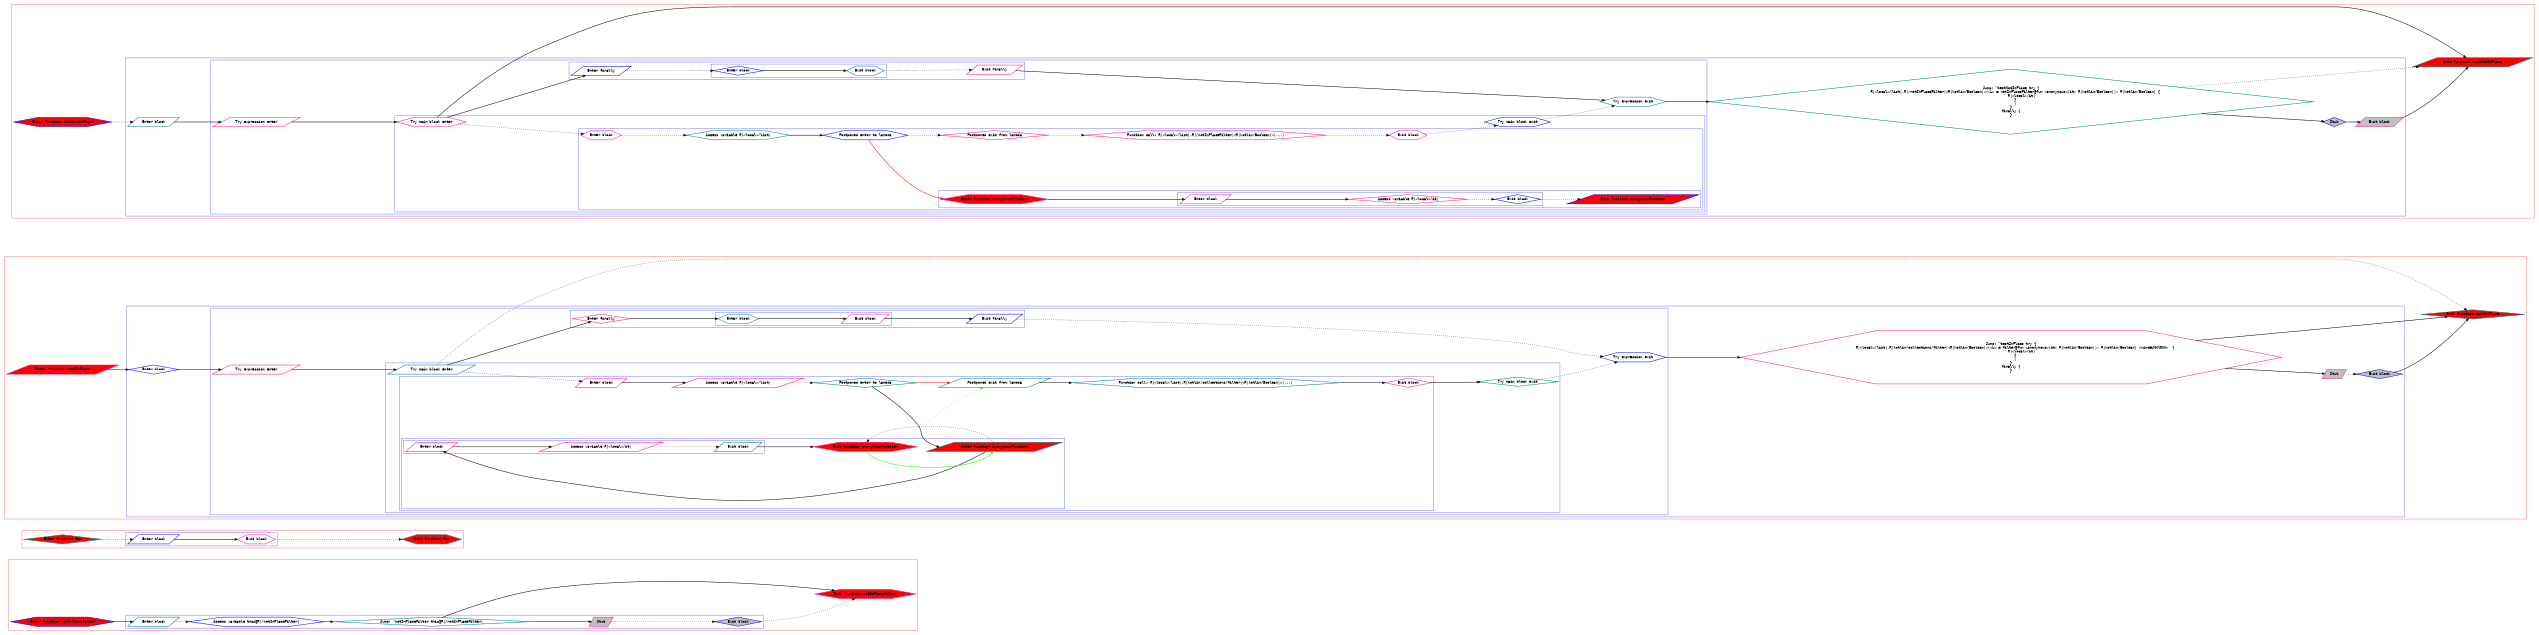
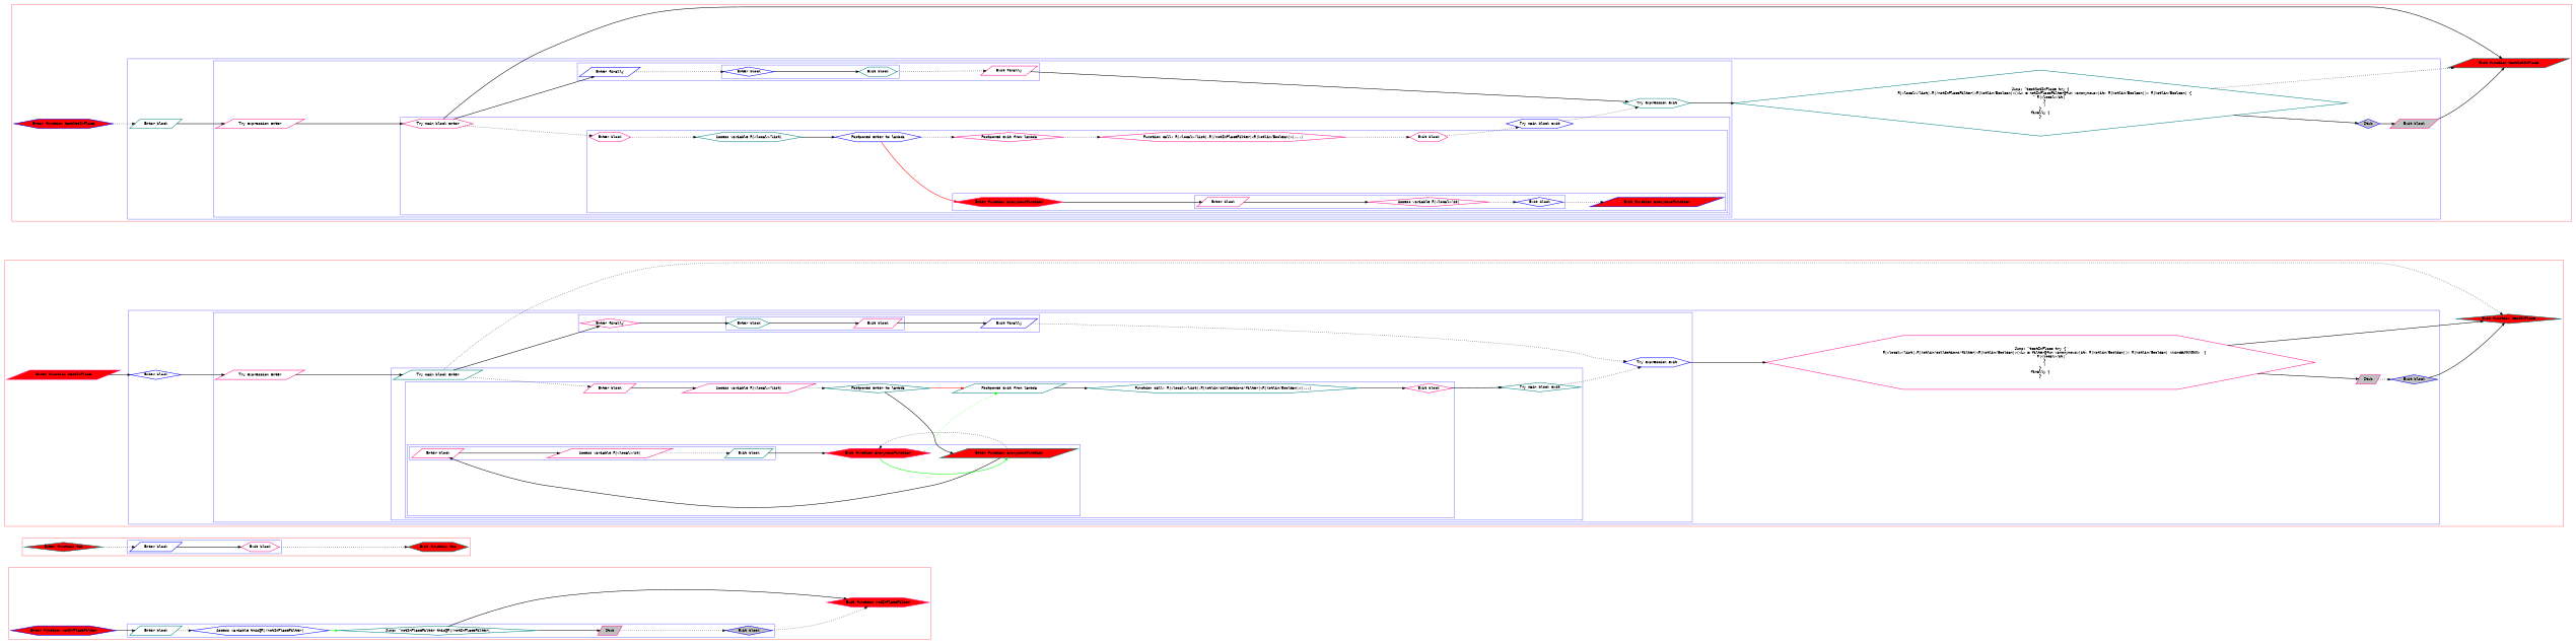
  digraph {
    nodesep=3
    rankdir=LR
    fontname="DejaVu Sans Mono"
    node [penwidth=2 shape=parallelogram color=deeppink fontname="DejaVu Sans Mono"]
    edge [penwidth=2 style=dotted fontname="DejaVu Sans Mono"]
    n1 [label="Enter block" color=teal]
    n2 [label="Access variable this@R|/notInPlaceFilter|" shape=hexagon color=blue]
    n3 [label="Jump: ^notInPlaceFilter this@R|/notInPlaceFilter|" shape=diamond color=teal]
    n4 [fillcolor=gray label=Stub style=filled]
    n5 [fillcolor=gray label="Exit block" shape=diamond style=filled color=blue]
    n6 [fillcolor=red label="Enter function notInPlaceFilter" shape=hexagon style=filled color=blue]
    n7 [fillcolor=red label="Exit function notInPlaceFilter" shape=hexagon style=filled]
    n8 [label="Enter block" color=blue]
    n9 [label="Exit block" shape=hexagon]
    n10 [fillcolor=red label="Enter function foo" shape=diamond style=filled color=teal]
    n11 [fillcolor=red label="Exit function foo" shape=hexagon style=filled color=teal]
    n12 [label="Enter block"]
    n13 [label="Access variable R|<local>/it|"]
    n14 [label="Exit block" color=teal]
    n15 [fillcolor=red label="Enter function anonymousFunction" style=filled color=teal]
    n16 [fillcolor=red label="Exit function anonymousFunction" shape=hexagon style=filled]
    n17 [label="Enter block"]
    n18 [label="Access variable R|<local>/list|"]
    n19 [label="Postponed enter to lambda" shape=diamond color=teal]
    n20 [label="Postponed exit from lambda" color=teal]
    n21 [label="Function call: R|<local>/list|.R|kotlin/collections/filter|<R|kotlin/Boolean|>(...)" shape=hexagon color=teal]
    n22 [label="Exit block" shape=diamond]
    n23 [label="Try main block enter" color=teal]
    n24 [label="Try main block exit" shape=diamond color=teal]
    n25 [label="Enter block" shape=hexagon color=teal]
    n26 [label="Exit block"]
    n27 [label="Enter finally" shape=diamond]
    n28 [label="Exit finally" color=blue]
    n29 [label="Try expression enter"]
    n30 [label="Try expression exit" shape=hexagon color=blue]
    n31 [label="Enter block" shape=diamond color=blue]
    n32 [label="Jump: ^testInPlace try {\n    R|<local>/list|.R|kotlin/collections/filter|<R|kotlin/Boolean|>(<L> = filter@fun <anonymous>(it: R|kotlin/Boolean|): R|kotlin/Boolean| <kind=UNKNOWN>  {\n        ^ R|<local>/it|\n    }\n    )\n}\nfinally {\n}\n" shape=hexagon]
    n33 [fillcolor=gray label=Stub style=filled]
    n34 [fillcolor=gray label="Exit block" shape=diamond style=filled color=blue]
    n35 [fillcolor=red label="Enter function testInPlace" style=filled]
    n36 [fillcolor=red label="Exit function testInPlace" shape=diamond style=filled color=teal]
    n37 [label="Enter block"]
    n38 [label="Access variable R|<local>/it|" shape=diamond]
    n39 [label="Exit block" shape=diamond color=blue]
    n40 [fillcolor=red label="Enter function anonymousFunction" shape=hexagon style=filled]
    n41 [fillcolor=red label="Exit function anonymousFunction" style=filled color=blue]
    n42 [label="Enter block" shape=hexagon]
    n43 [label="Access variable R|<local>/list|" shape=hexagon color=teal]
    n44 [label="Postponed enter to lambda" shape=hexagon color=blue]
    n45 [label="Postponed exit from lambda" shape=diamond]
    n46 [label="Function call: R|<local>/list|.R|/notInPlaceFilter|<R|kotlin/Boolean|>(...)" shape=hexagon]
    n47 [label="Exit block" shape=hexagon]
    n48 [label="Try main block enter" shape=hexagon]
    n49 [label="Try main block exit" shape=hexagon color=blue]
    n50 [label="Enter block" shape=diamond color=blue]
    n51 [label="Exit block" shape=hexagon color=teal]
    n52 [label="Enter finally" color=blue]
    n53 [label="Exit finally"]
    n54 [label="Try expression enter"]
    n55 [label="Try expression exit" shape=hexagon color=teal]
    n56 [label="Enter block" color=teal]
    n57 [label="Jump: ^testNotInPlace try {\n    R|<local>/list|.R|/notInPlaceFilter|<R|kotlin/Boolean|>(<L> = notInPlaceFilter@fun <anonymous>(it: R|kotlin/Boolean|): R|kotlin/Boolean| {\n        ^ R|<local>/it|\n    }\n    )\n}\nfinally {\n}\n" shape=diamond color=teal]
    n58 [fillcolor=gray label=Stub shape=diamond style=filled color=blue]
    n59 [fillcolor=gray label="Exit block" style=filled]
    n60 [fillcolor=red label="Enter function testNotInPlace" shape=hexagon style=filled color=blue]
    n61 [fillcolor=red label="Exit function testNotInPlace" style=filled color=teal]
    subgraph cluster_1 {
      color=red
      n6
      n7
      subgraph cluster_2 {
        color=blue
        n1
        n2
        n3
        n4
        n5
      }
    }
    subgraph cluster_3 {
      color=red
      n10
      n11
      subgraph cluster_4 {
        color=blue
        n8
        n9
      }
    }
    subgraph cluster_5 {
      color=red
      n35
      n36
      subgraph cluster_6 {
        color=blue
        n31
        n32
        n33
        n34
        subgraph cluster_7 {
          color=blue
          n29
          n30
          subgraph cluster_8 {
            color=blue
            n23
            n24
            subgraph cluster_9 {
              color=blue
              n17
              n18
              n19
              n20
              n21
              n22
              subgraph cluster_10 {
                color=blue
                n15
                n16
                subgraph cluster_11 {
                  color=blue
                  n12
                  n13
                  n14
                }
              }
            }
          }
          subgraph cluster_12 {
            color=blue
            n27
            n28
            subgraph cluster_13 {
              color=blue
              n25
              n26
            }
          }
        }
      }
    }
    subgraph cluster_14 {
      color=red
      n60
      n61
      subgraph cluster_15 {
        color=blue
        n56
        n57
        n58
        n59
        subgraph cluster_16 {
          color=blue
          n54
          n55
          subgraph cluster_17 {
            color=blue
            n48
            n49
            subgraph cluster_18 {
              color=blue
              n42
              n43
              n44
              n45
              n46
              n47
              subgraph cluster_19 {
                color=blue
                n40
                n41
                subgraph cluster_20 {
                  color=blue
                  n37
                  n38
                  n39
                }
              }
            }
          }
          subgraph cluster_21 {
            color=blue
            n52
            n53
            subgraph cluster_22 {
              color=blue
              n50
              n51
            }
          }
        }
      }
    }
    n1 -> n2
-   n2 -> n3 [style=solid]
+   n2 -> n3 [style=solid color=green]
    n3 -> n4 [style=bold]
    n3 -> n7 [style=bold]
    n4 -> n5
    n5 -> n7
    n6 -> n1 [style=bold]
    n8 -> n9 [style=bold]
    n9 -> n11
    n10 -> n8
    n12 -> n13 [style=bold]
    n13 -> n14
    n14 -> n16 [style=solid]
    n15 -> n12 [style=solid]
    n15 -> n16
    n16 -> n15 [color=green style=solid]
    n16 -> n20 [color=green]
    n17 -> n18 [style=bold]
    n18 -> n19
    n19 -> n15 [style=bold]
    n19 -> n20 [color=red style=solid]
    n20 -> n21 [style=solid]
    n21 -> n22 [style=bold]
    n22 -> n24 [style=bold]
    n23 -> n17
    n23 -> n27 [style=bold]
    n23 -> n36
    n24 -> n30
    n25 -> n26 [style=bold]
    n26 -> n28 [style=bold]
    n27 -> n25 [style=solid]
    n28 -> n30
    n29 -> n23 [style=bold]
    n30 -> n32 [style=solid]
    n31 -> n29 [style=bold]
    n32 -> n33 [style=solid]
    n32 -> n36 [style=bold]
    n33 -> n34
    n34 -> n36 [style=solid]
    n35 -> n31 [style=solid]
    n37 -> n38 [style=bold]
    n38 -> n39
    n39 -> n41
    n40 -> n37 [style=bold]
    n42 -> n43
    n43 -> n44 [style=solid]
    n44 -> n40 [color=red style=solid]
    n44 -> n45
    n45 -> n46
    n46 -> n47
    n47 -> n49
    n48 -> n42
    n48 -> n52 [style=bold]
    n48 -> n61 [style=solid]
    n49 -> n55
    n50 -> n51 [style=bold]
    n51 -> n53
    n52 -> n50
    n53 -> n55 [style=bold]
    n54 -> n48 [style=bold]
    n55 -> n57 [style=bold]
    n56 -> n54 [style=solid]
    n57 -> n58 [style=bold]
    n57 -> n61
    n58 -> n59 [style=bold]
    n59 -> n61 [style=solid]
    n60 -> n56
  }
